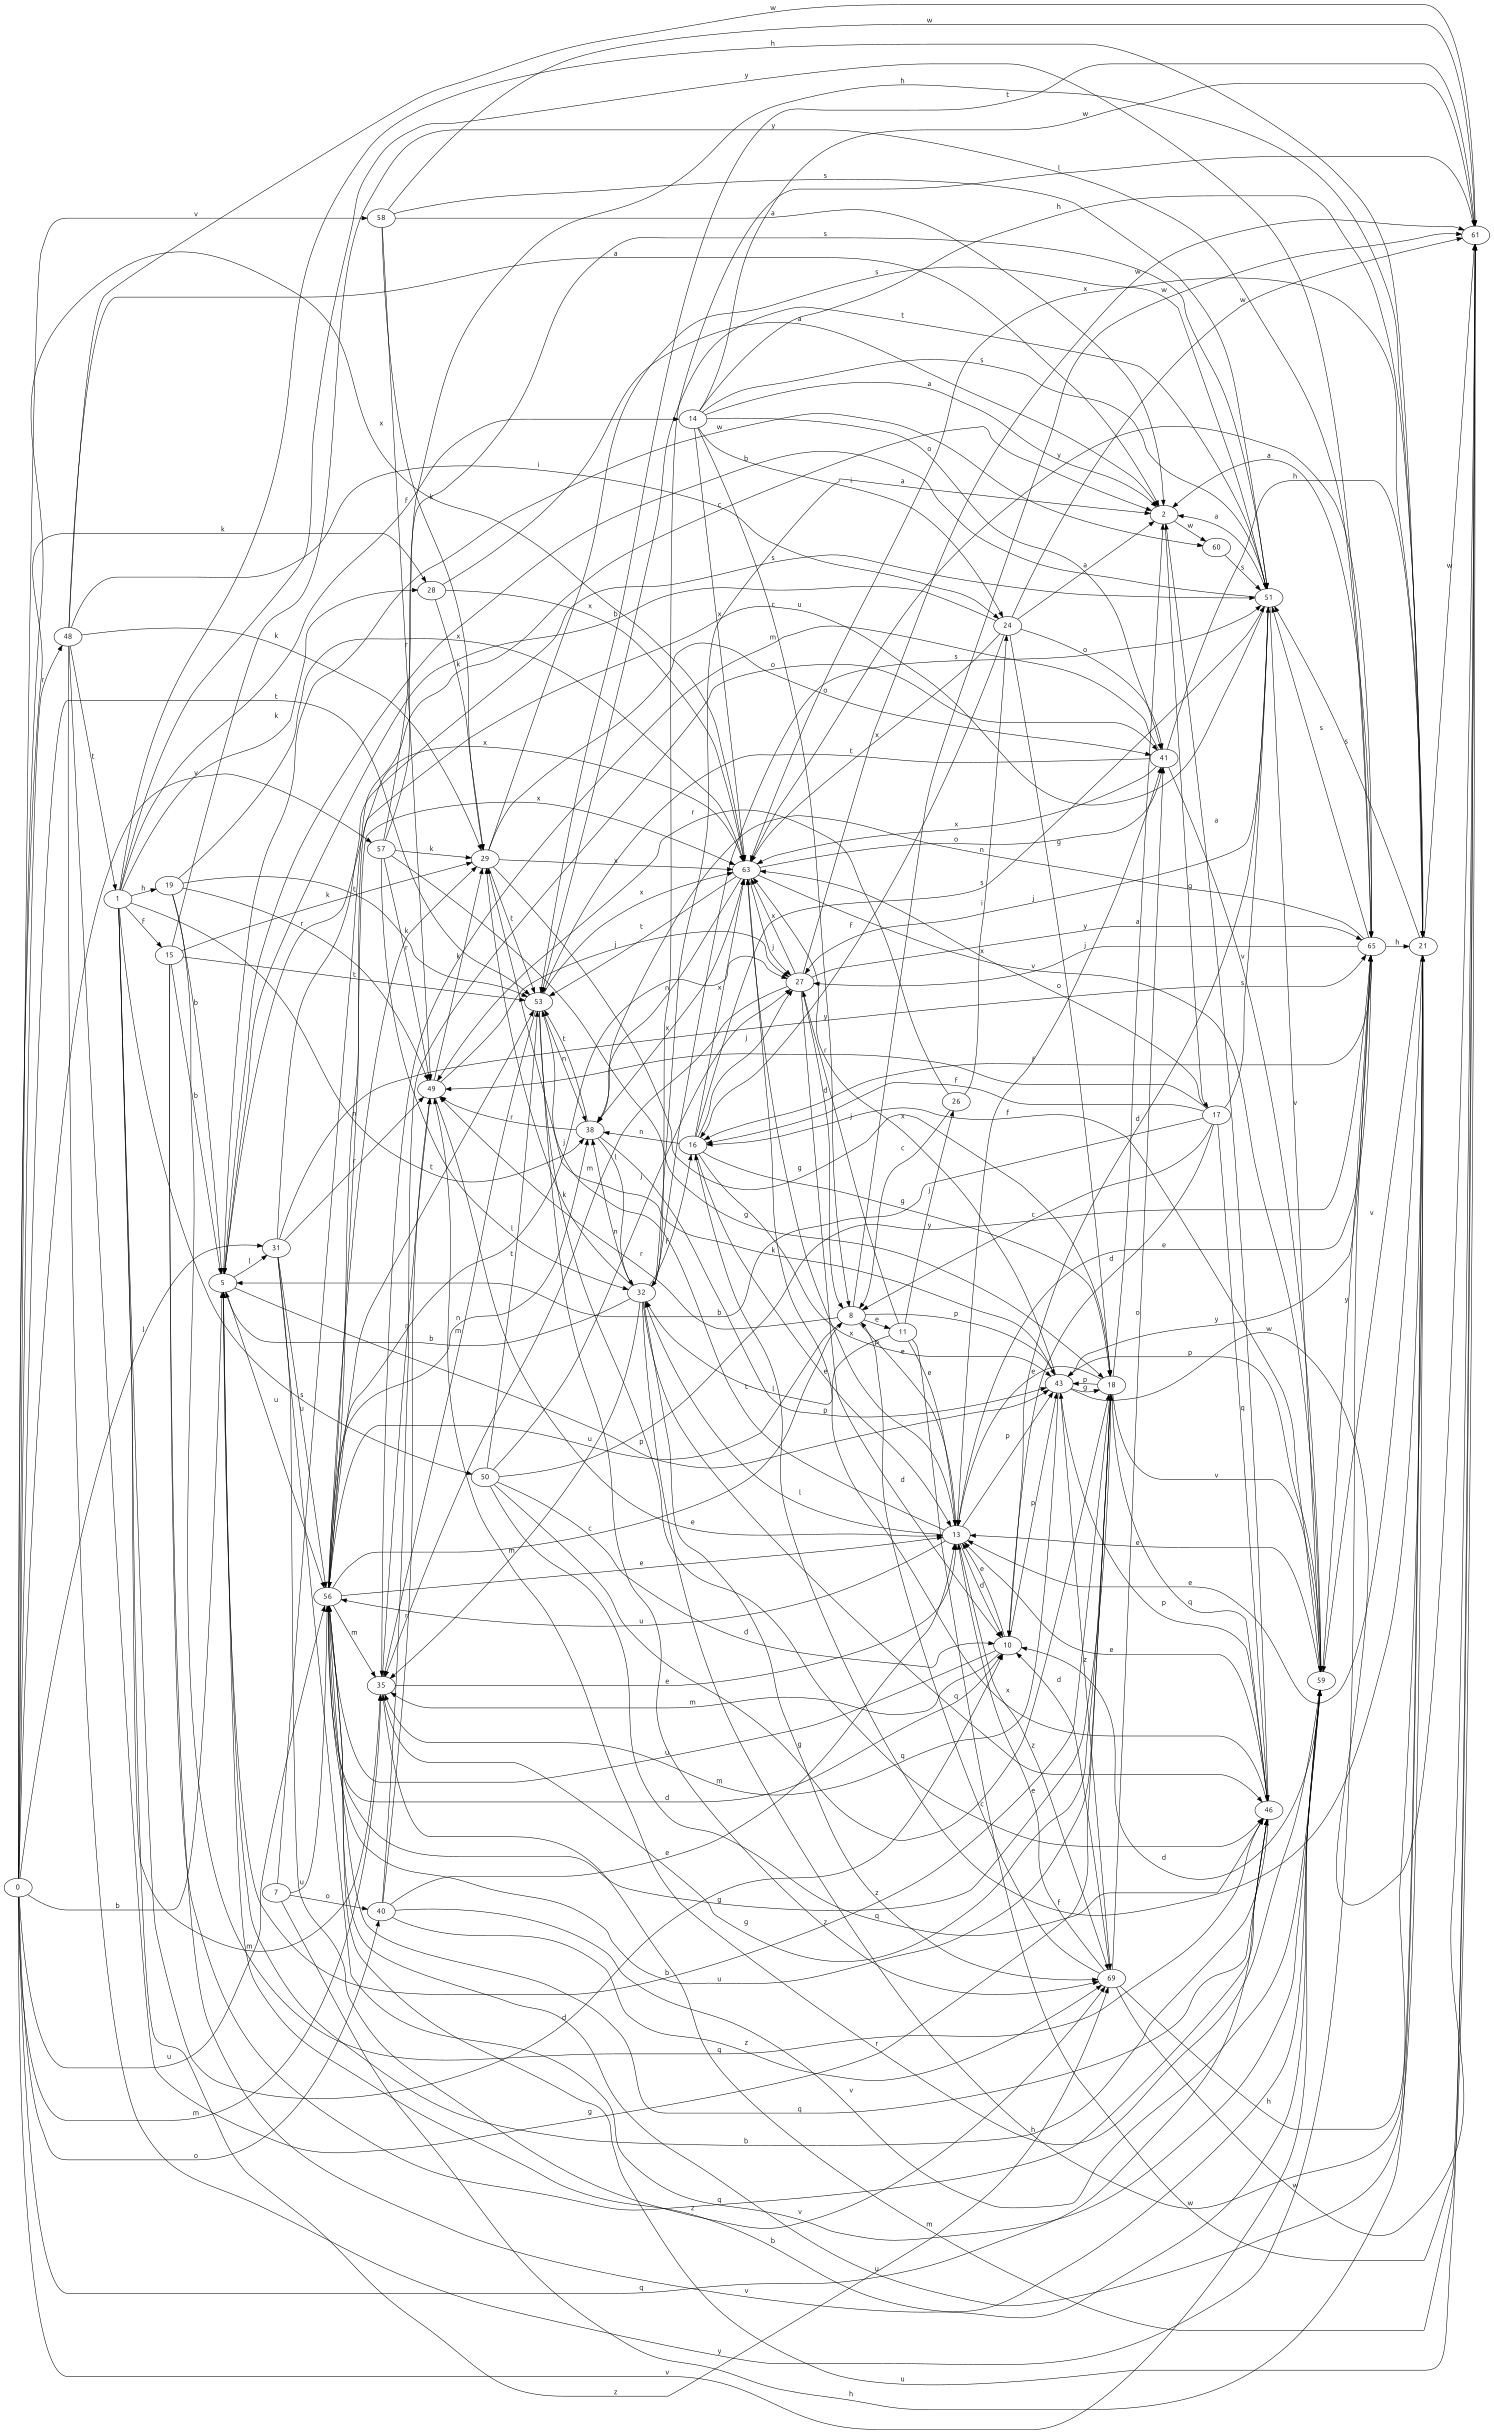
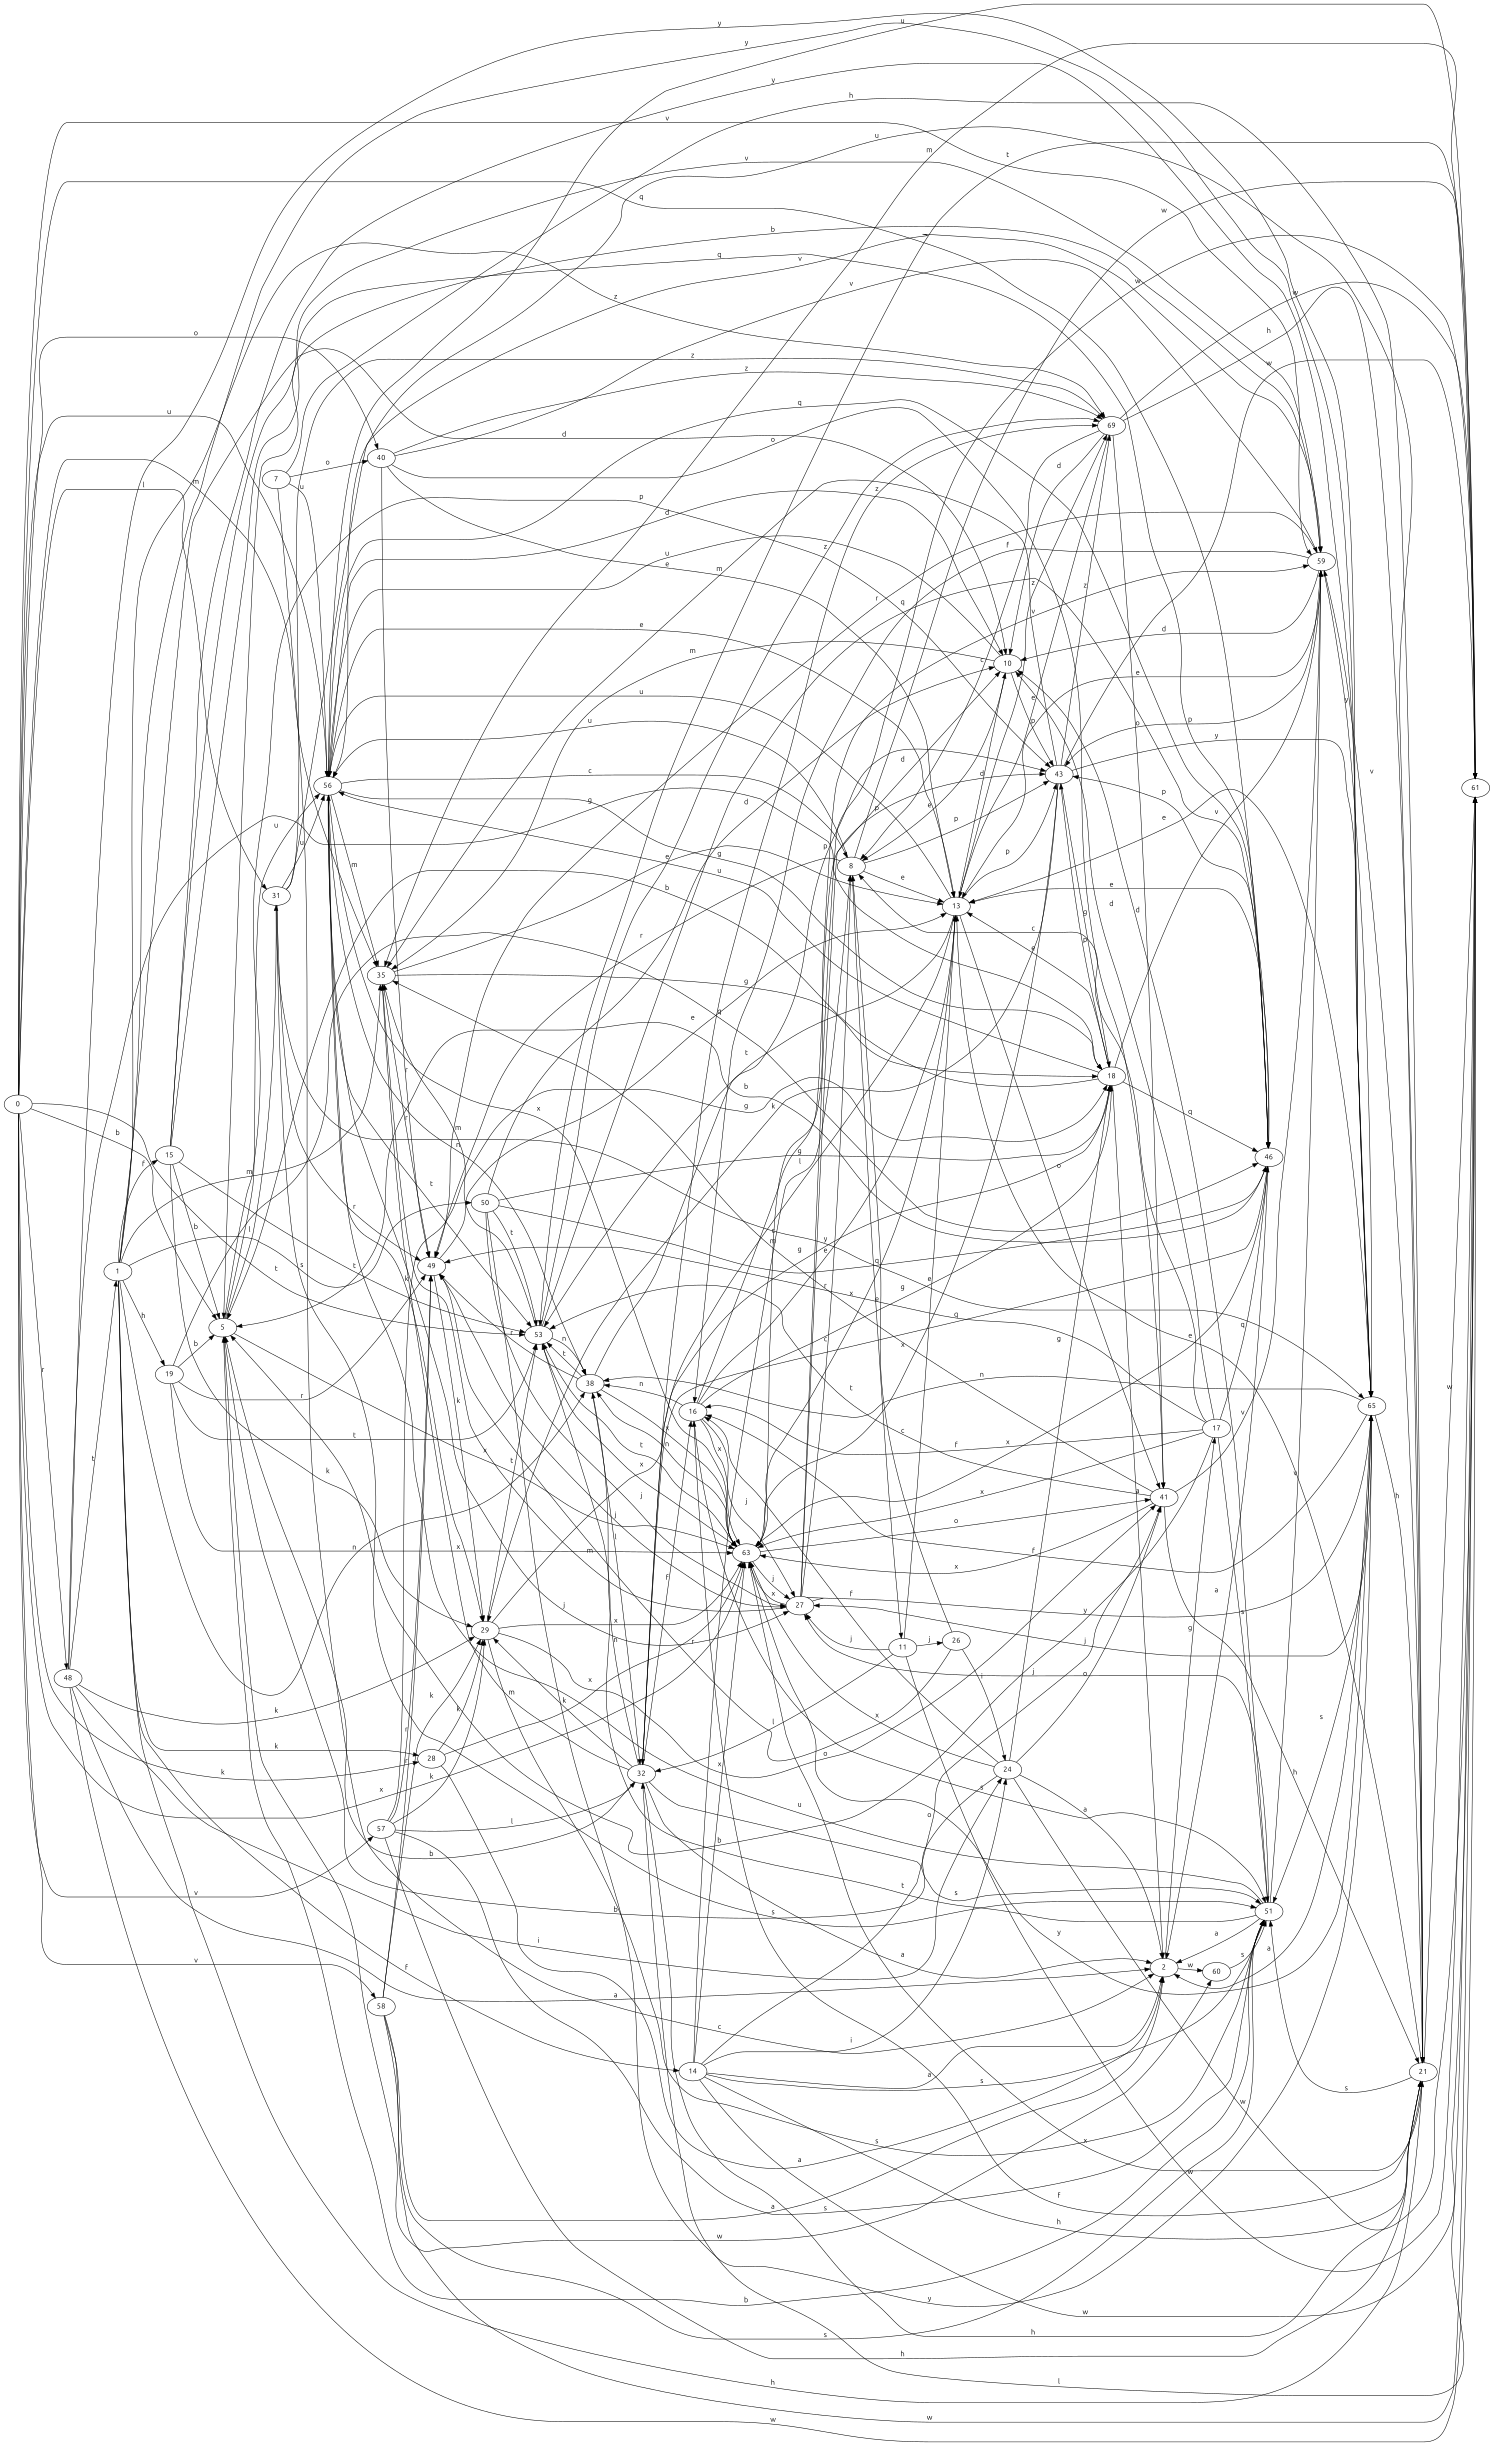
  strict digraph {
    fontname=Ubuntu
    rankdir=LR
    node [fontname=Ubuntu]
    edge [fontname=Ubuntu]
    0
    5
    28
    31
    35
    40
    46
    48
    53
    56
    57
    58
    59
    63
    60
    43
    2
    29
    65
    69
    49
    51
    13
    18
    41
    1
    61
    24
    38
    10
    8
    27
    21
    32
    16
    14
    15
    19
    50
    17
    7
    11
    26
    0 -> 5 [label=b]
    0 -> 28 [label=k]
    0 -> 31 [label=l]
    0 -> 35 [label=m]
    0 -> 40 [label=o]
    0 -> 46 [label=q]
    0 -> 48 [label=r]
    0 -> 53 [label=t]
    0 -> 56 [label=u]
    0 -> 57 [label=v]
    0 -> 58 [label=v]
    0 -> 59 [label=v]
    0 -> 63 [label=x]
    5 -> 31 [label=l]
    5 -> 56 [label=u]
    5 -> 63 [label=x]
    5 -> 60 [label=w]
    5 -> 43 [label=p]
    28 -> 63 [label=x]
    28 -> 2 [label=a]
    28 -> 29 [label=k]
    31 -> 56 [label=u]
    31 -> 59 [label=v]
    31 -> 65 [label=y]
    31 -> 69 [label=z]
    31 -> 49 [label=r]
    31 -> 51 [label=s]
    35 -> 49 [label=r]
    35 -> 13 [label=e]
    35 -> 18 [label=g]
    40 -> 59 [label=v]
    40 -> 69 [label=z]
    40 -> 49 [label=r]
    40 -> 13 [label=e]
    40 -> 41 [label=o]
    46 -> 5 [label=b]
    46 -> 63 [label=x]
    46 -> 43 [label=p]
    46 -> 2 [label=a]
    46 -> 13 [label=e]
    48 -> 2 [label=a]
    48 -> 29 [label=k]
    48 -> 65 [label=y]
    48 -> 18 [label=g]
    48 -> 1 [label=t]
    48 -> 61 [label=w]
    48 -> 24 [label=i]
    53 -> 35 [label=m]
    53 -> 46 [label=q]
    53 -> 63 [label=x]
    53 -> 69 [label=z]
    53 -> 38 [label=n]
    56 -> 35 [label=m]
    56 -> 46 [label=q]
    56 -> 53 [label=t]
    56 -> 63 [label=x]
    56 -> 29 [label=k]
    56 -> 13 [label=e]
    56 -> 18 [label=g]
    56 -> 38 [label=n]
    56 -> 10 [label=d]
    56 -> 8 [label=c]
    56 -> 27 [label=j]
    57 -> 29 [label=k]
    57 -> 49 [label=r]
    57 -> 51 [label=s]
    57 -> 18 [label=g]
    57 -> 21 [label=h]
    57 -> 32 [label=l]
    58 -> 2 [label=a]
    58 -> 29 [label=k]
    58 -> 49 [label=r]
    58 -> 51 [label=s]
    58 -> 61 [label=w]
    59 -> 5 [label=b]
    59 -> 43 [label=p]
    59 -> 65 [label=y]
    59 -> 49 [label=r]
    59 -> 13 [label=e]
    59 -> 10 [label=d]
    59 -> 16 [label=f]
    63 -> 53 [label=t]
    63 -> 59 [label=v]
    63 -> 65 [label=y]
    63 -> 41 [label=o]
    63 -> 38 [label=n]
    63 -> 27 [label=j]
    60 -> 51 [label=s]
    43 -> 35 [label=m]
    43 -> 63 [label=x]
    43 -> 29 [label=k]
    43 -> 65 [label=y]
    43 -> 69 [label=z]
    43 -> 18 [label=g]
    43 -> 61 [label=w]
    2 -> 60 [label=w]
    2 -> 17 [label=g]
    29 -> 53 [label=t]
    29 -> 63 [label=x]
    29 -> 51 [label=s]
    29 -> 18 [label=g]
    29 -> 41 [label=o]
    65 -> 2 [label=a]
    65 -> 51 [label=s]
    65 -> 13 [label=e]
    65 -> 38 [label=n]
    65 -> 27 [label=j]
    65 -> 21 [label=h]
    65 -> 16 [label=f]
    69 -> 13 [label=e]
    69 -> 41 [label=o]
    69 -> 61 [label=w]
    69 -> 10 [label=d]
    69 -> 8 [label=c]
    69 -> 21 [label=h]
    49 -> 29 [label=k]
    49 -> 13 [label=e]
    49 -> 27 [label=j]
    51 -> 5 [label=b]
    51 -> 53 [label=t]
    51 -> 56 [label=u]
    51 -> 59 [label=v]
    51 -> 2 [label=a]
    51 -> 10 [label=d]
    51 -> 27 [label=j]
    13 -> 53 [label=t]
    13 -> 56 [label=u]
    13 -> 63 [label=x]
    13 -> 43 [label=p]
    13 -> 69 [label=z]
    13 -> 41 [label=o]
    13 -> 10 [label=d]
    13 -> 32 [label=l]
    18 -> 5 [label=b]
    18 -> 46 [label=q]
    18 -> 56 [label=u]
    18 -> 59 [label=v]
    18 -> 43 [label=p]
    18 -> 2 [label=a]
    18 -> 13 [label=e]
    41 -> 35 [label=m]
    41 -> 53 [label=t]
    41 -> 59 [label=v]
    41 -> 63 [label=x]
    41 -> 21 [label=h]
    1 -> 28 [label=k]
    1 -> 35 [label=m]
    1 -> 65 [label=y]
    1 -> 69 [label=z]
    1 -> 38 [label=n]
    1 -> 10 [label=d]
    1 -> 21 [label=h]
    1 -> 14 [label=f]
    1 -> 15 [label=f]
    1 -> 19 [label=h]
    1 -> 50 [label=s]
    61 -> 35 [label=m]
    61 -> 53 [label=t]
    61 -> 56 [label=u]
    61 -> 32 [label=l]
    24 -> 5 [label=b]
    24 -> 63 [label=x]
    24 -> 2 [label=a]
    24 -> 18 [label=g]
    24 -> 41 [label=o]
    24 -> 61 [label=w]
    24 -> 16 [label=f]
    38 -> 53 [label=t]
    38 -> 63 [label=x]
    38 -> 43 [label=p]
    38 -> 49 [label=r]
    38 -> 32 [label=l]
    10 -> 35 [label=m]
    10 -> 56 [label=u]
    10 -> 43 [label=p]
-   10 -> 13 [label=e]
+   10 -> 8 [label=e]
    8 -> 56 [label=u]
    8 -> 43 [label=p]
    8 -> 49 [label=r]
    8 -> 13 [label=e]
    8 -> 61 [label=w]
    8 -> 11 [label=e]
    27 -> 35 [label=m]
    27 -> 63 [label=x]
    27 -> 65 [label=y]
    27 -> 61 [label=w]
    27 -> 10 [label=d]
-   27 -> 8 [label=d]
+   27 -> 8 [label=c]
    21 -> 56 [label=u]
    21 -> 59 [label=v]
    21 -> 63 [label=x]
    21 -> 51 [label=s]
    21 -> 13 [label=e]
    21 -> 61 [label=w]
    21 -> 16 [label=f]
    32 -> 5 [label=b]
    32 -> 35 [label=m]
    32 -> 46 [label=q]
    32 -> 2 [label=a]
    32 -> 29 [label=k]
    32 -> 69 [label=z]
    32 -> 51 [label=s]
    32 -> 38 [label=n]
    32 -> 21 [label=h]
    32 -> 16 [label=f]
    16 -> 63 [label=x]
    16 -> 43 [label=p]
    16 -> 51 [label=s]
    16 -> 13 [label=e]
    16 -> 18 [label=g]
    16 -> 38 [label=n]
    16 -> 27 [label=j]
    14 -> 63 [label=x]
    14 -> 2 [label=a]
    14 -> 51 [label=s]
    14 -> 41 [label=o]
    14 -> 61 [label=w]
    14 -> 24 [label=i]
    14 -> 8 [label=c]
    14 -> 21 [label=h]
    15 -> 5 [label=b]
    15 -> 46 [label=q]
    15 -> 53 [label=t]
    15 -> 59 [label=v]
    15 -> 29 [label=k]
    15 -> 65 [label=y]
    19 -> 5 [label=b]
    19 -> 46 [label=q]
    19 -> 53 [label=t]
    19 -> 63 [label=x]
    19 -> 49 [label=r]
    50 -> 46 [label=q]
    50 -> 53 [label=t]
    50 -> 65 [label=y]
    50 -> 18 [label=g]
    50 -> 10 [label=d]
    50 -> 27 [label=j]
    17 -> 5 [label=b]
    17 -> 46 [label=q]
    17 -> 63 [label=x]
    17 -> 49 [label=r]
    17 -> 51 [label=s]
    17 -> 10 [label=d]
    17 -> 8 [label=c]
    17 -> 16 [label=f]
    7 -> 40 [label=o]
    7 -> 56 [label=u]
    7 -> 2 [label=c]
    7 -> 21 [label=h]
    11 -> 13 [label=e]
    11 -> 61 [label=w]
    11 -> 27 [label=j]
    11 -> 32 [label=l]
    11 -> 26 [label=j]
    26 -> 49 [label=r]
    26 -> 24 [label=i]
    26 -> 8 [label=c]
  }
